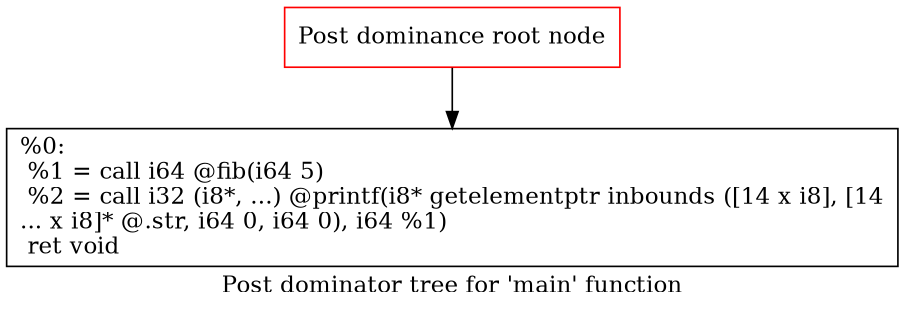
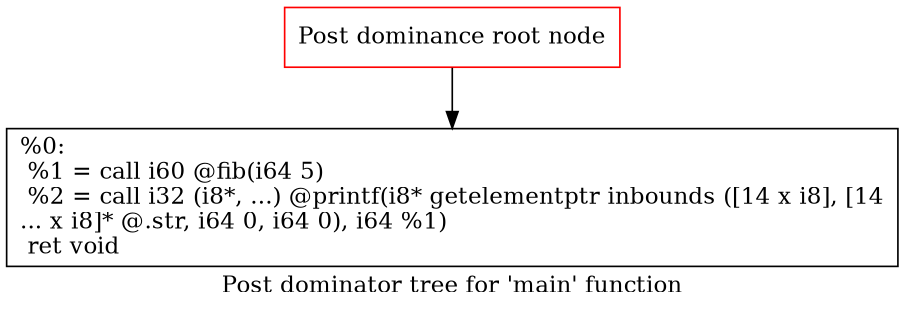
  digraph {
    label="Post dominator tree for 'main' function"
    node [shape=record]
    n1 [label="{Post dominance root node}" color=red]
-   n2 [label="{%0:\l  %1 = call i64 @fib(i64 5)\l  %2 = call i32 (i8*, ...) @printf(i8* getelementptr inbounds ([14 x i8], [14\l... x i8]* @.str, i64 0, i64 0), i64 %1)\l  ret void\l}" color=black]
+   n2 [label="{%0:\l  %1 = call i60 @fib(i64 5)\l  %2 = call i32 (i8*, ...) @printf(i8* getelementptr inbounds ([14 x i8], [14\l... x i8]* @.str, i64 0, i64 0), i64 %1)\l  ret void\l}" color=black]
    n1 -> n2
  }
